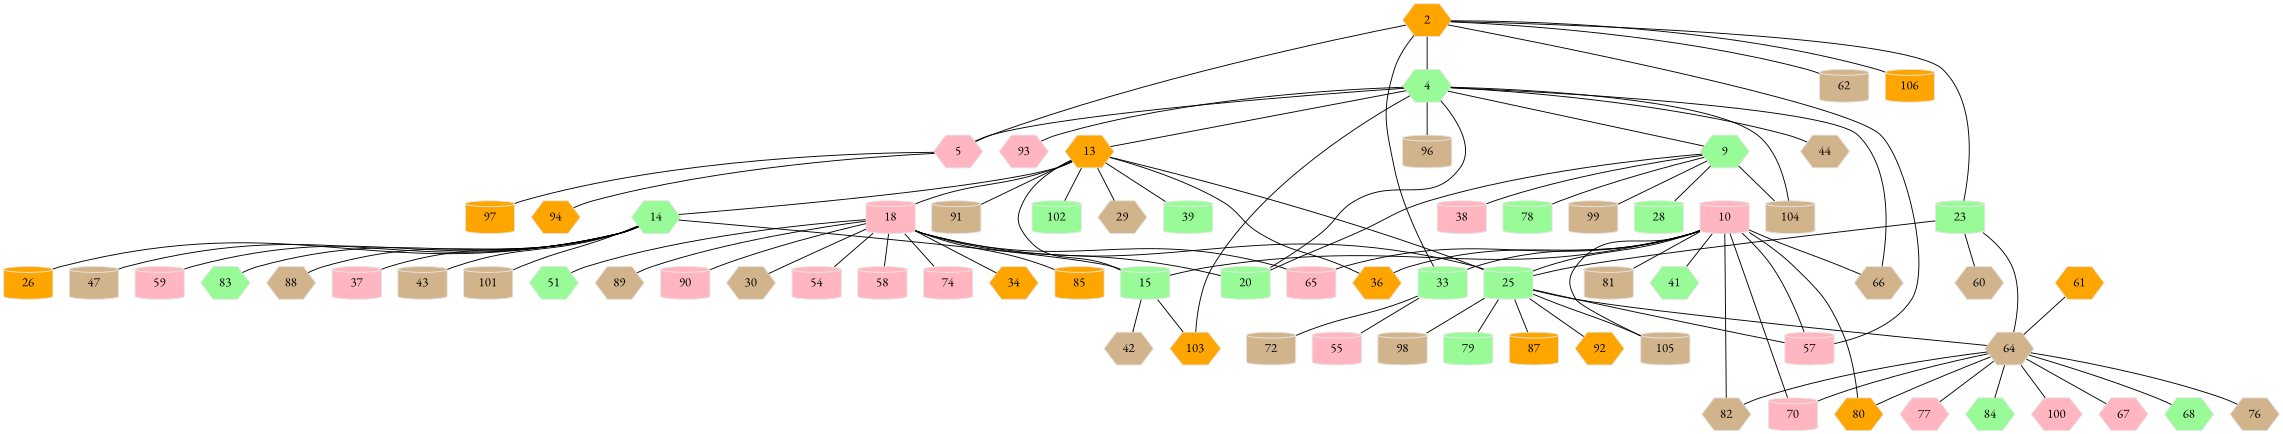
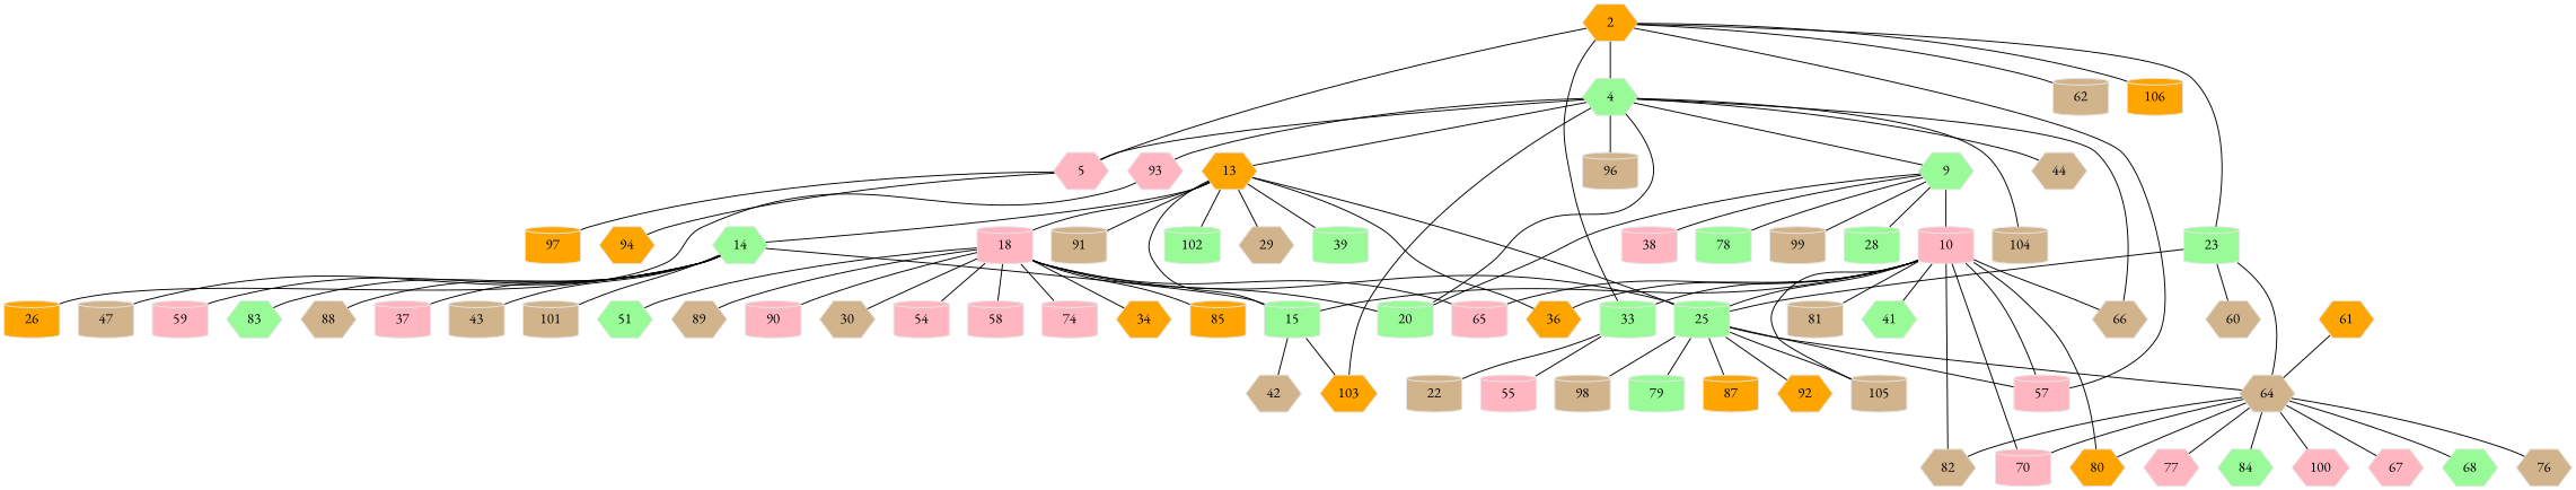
  graph {
    fontname="EB Garamond"
    node [color=gray90 fillcolor=tan fontname="EB Garamond" shape=cylinder style=filled]
    edge [fontname="EB Garamond"]
    2 [fillcolor=orange shape=hexagon super="+1"]
    4 [fillcolor=palegreen shape=hexagon super="+3"]
    5 [fillcolor=lightpink shape=hexagon]
    23 [fillcolor=palegreen super="+21"]
    57 [fillcolor=lightpink super="+52"]
    62
    106 [fillcolor=orange]
    33 [fillcolor=palegreen super="+31"]
    9 [fillcolor=palegreen shape=hexagon super="+7"]
    13 [fillcolor=orange shape=hexagon]
    20 [fillcolor=palegreen super="+19"]
    44 [shape=hexagon]
    66 [shape=hexagon]
    93 [fillcolor=lightpink shape=hexagon]
    96 [super="+50+53"]
    103 [fillcolor=orange shape=hexagon super="+40"]
    104
    94 [fillcolor=orange shape=hexagon]
    97 [fillcolor=orange]
    25 [fillcolor=palegreen super="+22"]
    60 [shape=hexagon]
    64 [shape=hexagon super="+24+46"]
    10 [fillcolor=lightpink super="+8"]
    28 [fillcolor=palegreen]
    38 [fillcolor=lightpink]
    78 [fillcolor=palegreen]
    99
    15 [fillcolor=palegreen super="+12"]
    36 [fillcolor=orange shape=hexagon]
    14 [fillcolor=palegreen shape=hexagon super="+11"]
    18 [fillcolor=lightpink super="+17"]
    29 [shape=hexagon]
    39 [fillcolor=palegreen]
    91
    102 [fillcolor=palegreen]
    55 [fillcolor=lightpink]
-   72
+   72 [label=22]
    41 [fillcolor=palegreen shape=hexagon]
    65 [fillcolor=lightpink]
    70 [fillcolor=lightpink]
    80 [fillcolor=orange shape=hexagon]
    81
    82 [shape=hexagon super="+32"]
    105 [super="+95"]
    42 [shape=hexagon]
    79 [fillcolor=palegreen super="+69"]
    87 [fillcolor=orange]
    92 [fillcolor=orange shape=hexagon]
    98 [super="+45"]
    26 [fillcolor=orange]
    37 [fillcolor=lightpink]
    43
    47
    59 [fillcolor=lightpink]
    83 [fillcolor=palegreen shape=hexagon]
    88 [shape=hexagon]
    101
    30 [shape=hexagon]
    34 [fillcolor=orange shape=hexagon]
    51 [fillcolor=palegreen shape=hexagon]
    54 [fillcolor=lightpink]
    58 [fillcolor=lightpink]
    74 [fillcolor=lightpink]
    85 [fillcolor=orange super="+63"]
    89 [shape=hexagon]
    90 [fillcolor=lightpink super="+49+75+86"]
    67 [fillcolor=lightpink shape=hexagon super="+56"]
    68 [fillcolor=palegreen shape=hexagon]
    76 [shape=hexagon]
    77 [fillcolor=lightpink shape=hexagon]
    84 [fillcolor=palegreen shape=hexagon]
    100 [fillcolor=lightpink shape=hexagon]
    61 [fillcolor=orange shape=hexagon]
    2 -- 4 [weight=4]
    2 -- 5 [weight=2]
    2 -- 23
    2 -- 57
    2 -- 62
    2 -- 106
    2 -- 33 [weight=2]
    4 -- 5 [weight=2]
    4 -- 9
    4 -- 13
    4 -- 20
    4 -- 44
    4 -- 66
    4 -- 93
    4 -- 96
    4 -- 103
    4 -- 104
    5 -- 94
    5 -- 97
    23 -- 25 [weight=4]
    23 -- 60
    23 -- 64 [weight=2]
    33 -- 55
    33 -- 72
    9 -- 20
-   9 -- 104 [weight=6]
+   9 -- 10 [weight=6]
    9 -- 28
    9 -- 38
    9 -- 78
    9 -- 99
    13 -- 25
    13 -- 15 [weight=2]
    13 -- 36
    13 -- 14 [weight=2]
    13 -- 18
    13 -- 29
    13 -- 39
    13 -- 91
    13 -- 102
    25 -- 57
    25 -- 64 [weight=2]
    25 -- 105
    25 -- 79
    25 -- 87
    25 -- 92
    25 -- 98
    64 -- 70
    64 -- 80
    64 -- 82
    64 -- 67
    64 -- 68
    64 -- 76
    64 -- 77
    64 -- 84
    64 -- 100
    10 -- 57
    10 -- 33
    10 -- 66
    10 -- 25
    10 -- 15
    10 -- 36
    10 -- 41
    10 -- 65
    10 -- 70
    10 -- 80
    10 -- 81
    10 -- 82
    10 -- 105
    15 -- 103
    15 -- 42
    14 -- 15 [weight=4]
-   14 -- 26
+   93 -- 26
    14 -- 37
    14 -- 43
    14 -- 47
    14 -- 59
    14 -- 83
    14 -- 88
    14 -- 101
    18 -- 20 [weight=6]
    18 -- 25
    18 -- 65
    18 -- 30
    18 -- 34
    18 -- 51
    18 -- 54
    18 -- 58
    18 -- 74
    18 -- 85
    18 -- 89
    18 -- 90
    61 -- 64
  }
